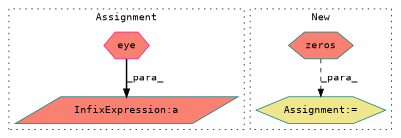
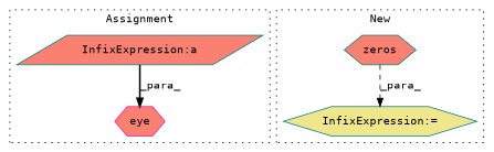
  digraph {
    fontname="DejaVu Sans Mono"
    node [a=32 color=teal fillcolor=salmon fontname="DejaVu Sans Mono" shape=hexagon style=filled]
    edge [fontname="DejaVu Sans Mono"]
    n1 [color=deeppink l="4,1" label=eye s="639,644"]
    n2 [a=27 l=3 label="InfixExpression:a" s=630 shape=parallelogram]
    n3 [l="6,1" label=zeros s="966,987"]
-   n4 [a=7 fillcolor=khaki l=1 label="Assignment:=" s=959]
+   n4 [a=7 fillcolor=khaki l=1 label="InfixExpression:=" s=959]
    subgraph cluster_1 {
      label=Assignment
      style=dotted
      n1
      n2
    }
    subgraph cluster_2 {
      label=New
      style=dotted
      n3
      n4
    }
-   n1 -> n2 [label=_para_ style=bold]
+   n2 -> n1 [label=_para_ style=bold]
    n3 -> n4 [label=_para_ style=dashed]
  }
